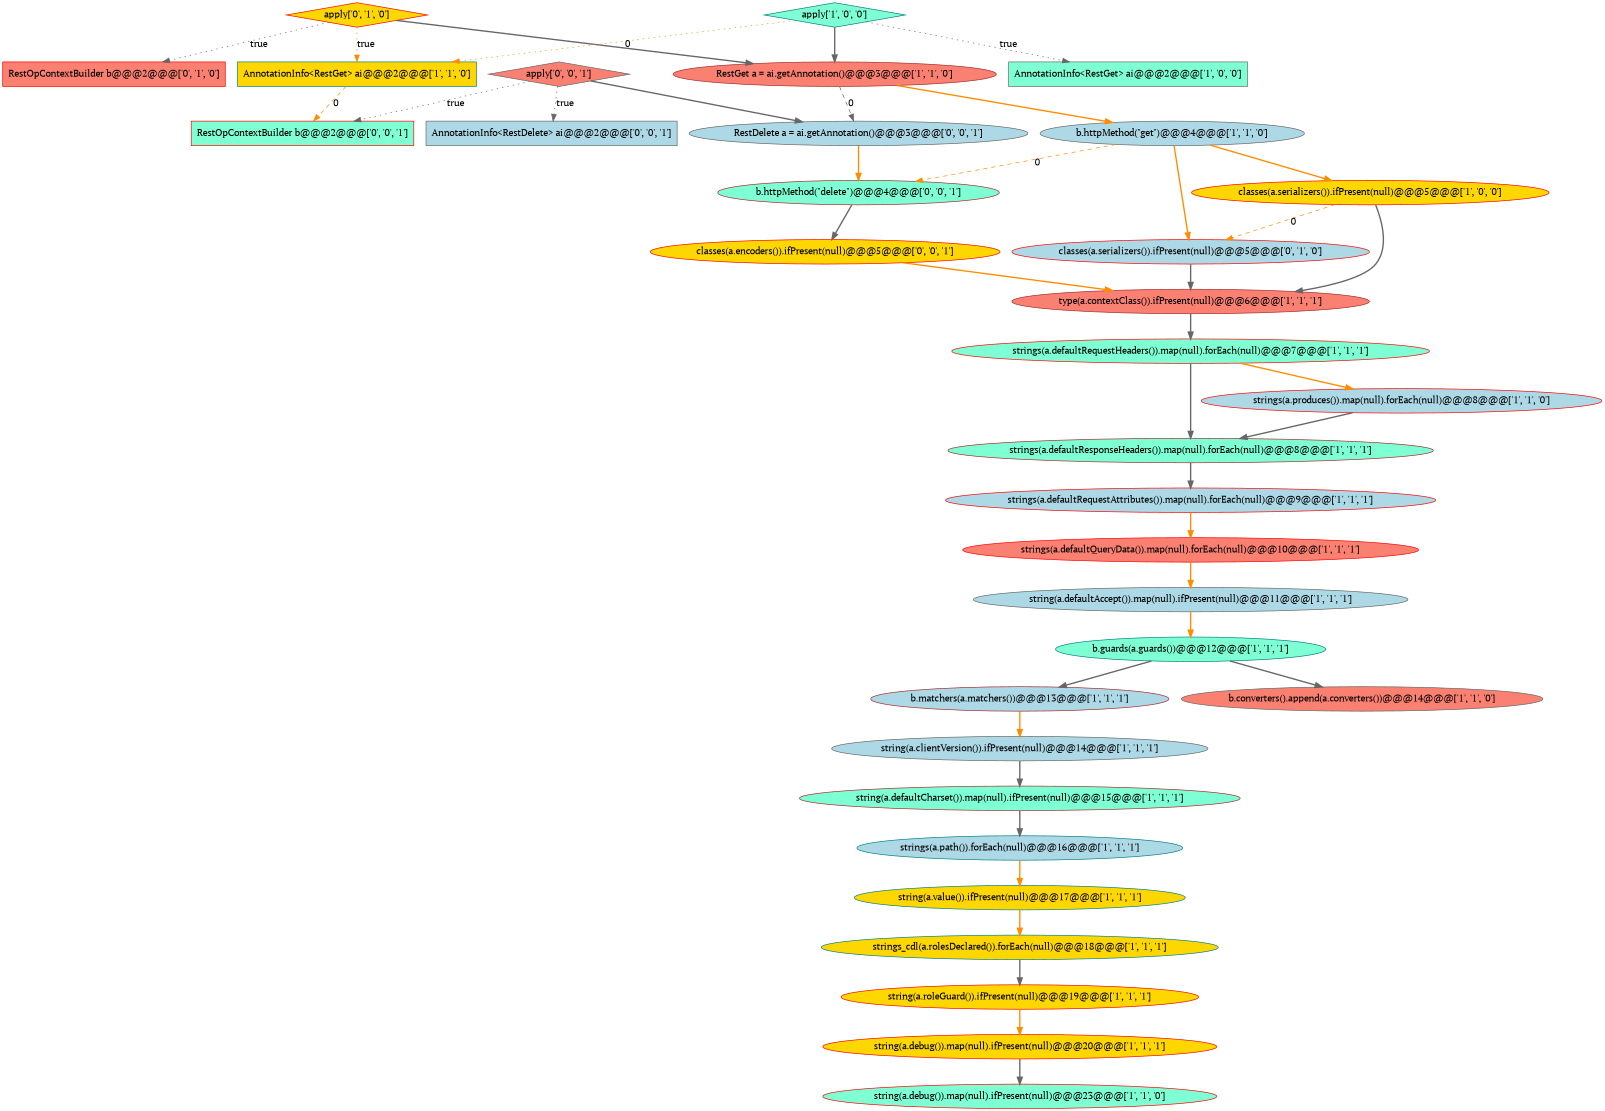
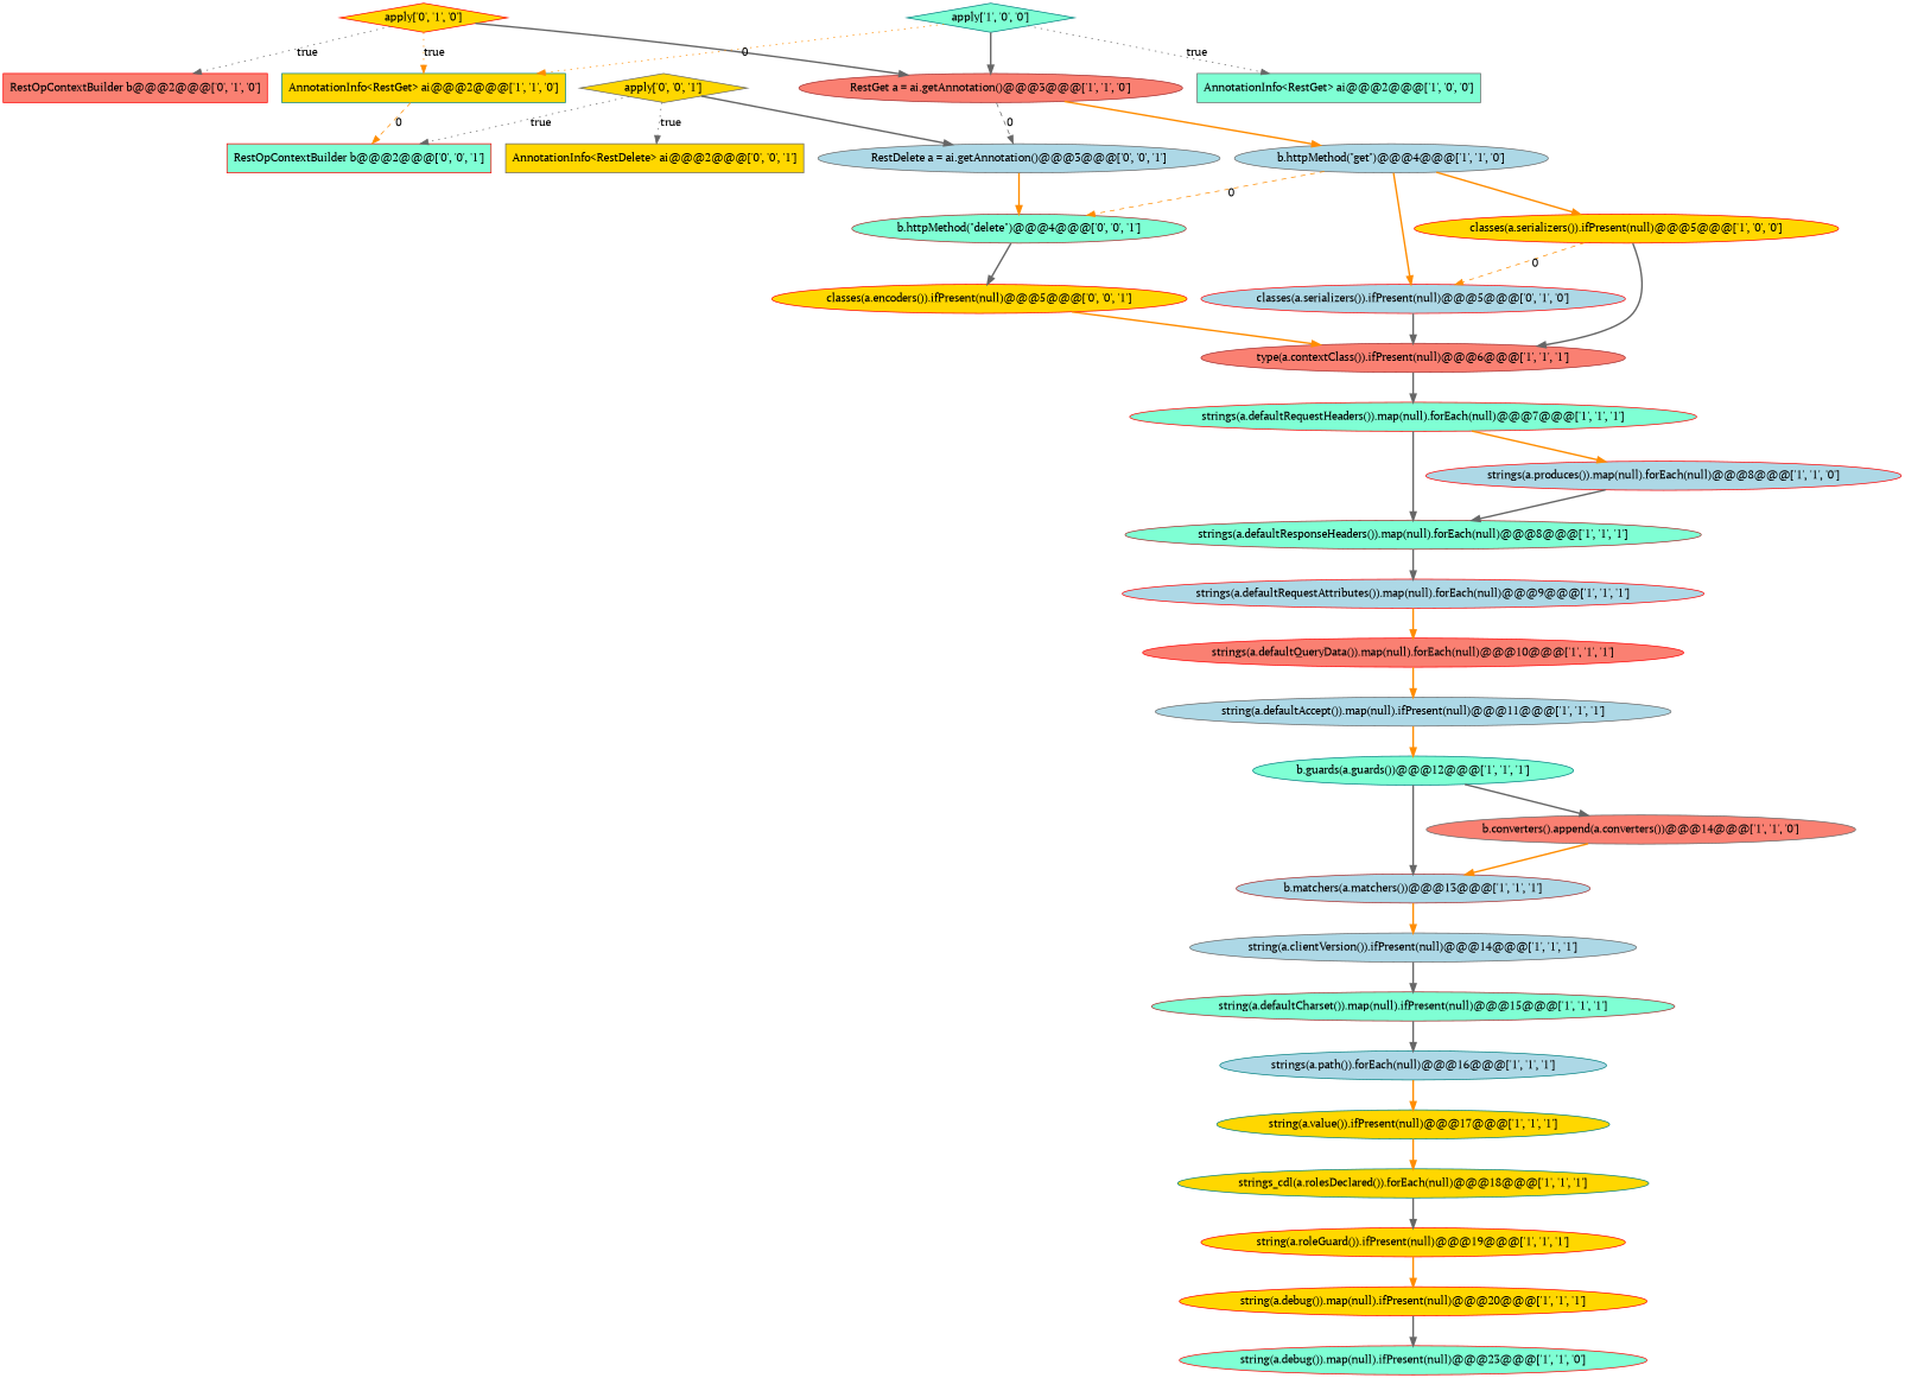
  digraph {
    fontname="PT Serif"
    node [color=red fillcolor=lightblue fontname="PT Serif" shape=ellipse style=filled]
    edge [color=gray40 fontname="PT Serif" style=bold]
    n1 [fillcolor=gold label="string(a.roleGuard()).ifPresent(null)@@@19@@@['1', '1', '1']"]
    n2 [fillcolor=gold label="string(a.debug()).map(null).ifPresent(null)@@@20@@@['1', '1', '1']"]
    n3 [fillcolor=aquamarine label="string(a.debug()).map(null).ifPresent(null)@@@23@@@['1', '1', '0']"]
    n4 [color=teal fillcolor=aquamarine label="b.guards(a.guards())@@@12@@@['1', '1', '1']"]
    n5 [color=gray40 fillcolor=salmon label="b.converters().append(a.converters())@@@14@@@['1', '1', '0']"]
    n6 [color=brown label="b.matchers(a.matchers())@@@13@@@['1', '1', '1']"]
    n7 [color=gray40 label="string(a.clientVersion()).ifPresent(null)@@@14@@@['1', '1', '1']"]
    n8 [color=teal fillcolor=gold label="string(a.value()).ifPresent(null)@@@17@@@['1', '1', '1']"]
    n9 [color=teal fillcolor=gold label="strings_cdl(a.rolesDeclared()).forEach(null)@@@18@@@['1', '1', '1']"]
    n10 [fillcolor=gold label="classes(a.serializers()).ifPresent(null)@@@5@@@['1', '0', '0']"]
    n11 [label="classes(a.serializers()).ifPresent(null)@@@5@@@['0', '1', '0']"]
    n12 [color=brown fillcolor=salmon label="type(a.contextClass()).ifPresent(null)@@@6@@@['1', '1', '1']"]
    n13 [fillcolor=aquamarine label="strings(a.defaultRequestHeaders()).map(null).forEach(null)@@@7@@@['1', '1', '1']"]
    n14 [color=brown fillcolor=aquamarine label="b.httpMethod(\"delete\")@@@4@@@['0', '0', '1']"]
    n15 [fillcolor=gold label="classes(a.encoders()).ifPresent(null)@@@5@@@['0', '0', '1']"]
    n16 [color=gray40 label="b.httpMethod(\"get\")@@@4@@@['1', '1', '0']"]
    n17 [color=brown fillcolor=salmon label="RestGet a = ai.getAnnotation()@@@3@@@['1', '1', '0']"]
    n18 [color=gray40 label="RestDelete a = ai.getAnnotation()@@@3@@@['0', '0', '1']"]
-   n19 [color=gray40 fillcolor=salmon label="apply['0', '0', '1']" shape=diamond]
+   n19 [color=gray40 fillcolor=gold label="apply['0', '0', '1']" shape=diamond]
    n20 [fillcolor=aquamarine label="RestOpContextBuilder b@@@2@@@['0', '0', '1']" shape=box]
-   n21 [color=gray40 label="AnnotationInfo<RestDelete> ai@@@2@@@['0', '0', '1']" shape=box]
+   n21 [color=gray40 fillcolor=gold label="AnnotationInfo<RestDelete> ai@@@2@@@['0', '0', '1']" shape=box]
    n22 [fillcolor=salmon label="RestOpContextBuilder b@@@2@@@['0', '1', '0']" shape=box]
    n23 [color=teal fillcolor=gold label="AnnotationInfo<RestGet> ai@@@2@@@['1', '1', '0']" shape=box]
    n24 [color=brown fillcolor=aquamarine label="strings(a.defaultResponseHeaders()).map(null).forEach(null)@@@8@@@['1', '1', '1']"]
    n25 [label="strings(a.defaultRequestAttributes()).map(null).forEach(null)@@@9@@@['1', '1', '1']"]
    n26 [fillcolor=salmon label="strings(a.defaultQueryData()).map(null).forEach(null)@@@10@@@['1', '1', '1']"]
    n27 [fillcolor=gold label="apply['0', '1', '0']" shape=diamond]
    n28 [color=brown fillcolor=aquamarine label="string(a.defaultCharset()).map(null).ifPresent(null)@@@15@@@['1', '1', '1']"]
    n29 [color=teal label="strings(a.path()).forEach(null)@@@16@@@['1', '1', '1']"]
    n30 [label="strings(a.produces()).map(null).forEach(null)@@@8@@@['1', '1', '0']"]
    n31 [color=gray40 label="string(a.defaultAccept()).map(null).ifPresent(null)@@@11@@@['1', '1', '1']"]
    n32 [color=teal fillcolor=aquamarine label="apply['1', '0', '0']" shape=diamond]
    n33 [color=gray40 fillcolor=aquamarine label="AnnotationInfo<RestGet> ai@@@2@@@['1', '0', '0']" shape=box]
    n1 -> n2 [color=darkorange]
    n2 -> n3
    n4 -> n5
    n4 -> n6
+   n5 -> n6 [color=darkorange]
    n6 -> n7 [color=darkorange]
    n7 -> n28
    n8 -> n9 [color=darkorange]
    n9 -> n1
    n10 -> n11 [color=darkorange label=0 style=dashed]
    n10 -> n12
    n11 -> n12
    n12 -> n13
    n13 -> n24
    n13 -> n30 [color=darkorange]
    n14 -> n15
    n15 -> n12 [color=darkorange]
    n16 -> n10 [color=darkorange]
    n16 -> n11 [color=darkorange]
    n16 -> n14 [color=darkorange label=0 style=dashed]
    n17 -> n16 [color=darkorange]
    n17 -> n18 [label=0 style=dashed]
    n18 -> n14 [color=darkorange]
    n19 -> n18
    n19 -> n20 [label=true style=dotted]
    n19 -> n21 [label=true style=dotted]
    n23 -> n20 [color=darkorange label=0 style=dashed]
    n24 -> n25
    n25 -> n26 [color=darkorange]
    n26 -> n31 [color=darkorange]
    n27 -> n17
    n27 -> n22 [label=true style=dotted]
    n27 -> n23 [color=darkorange label=true style=dotted]
    n28 -> n29
    n29 -> n8 [color=darkorange]
    n30 -> n24
    n31 -> n4 [color=darkorange]
    n32 -> n17
    n32 -> n23 [color=darkorange label=0 style=dotted]
    n32 -> n33 [label=true style=dotted]
  }
